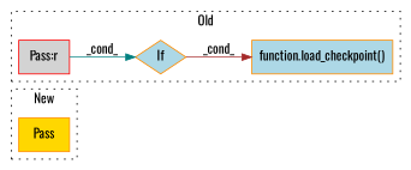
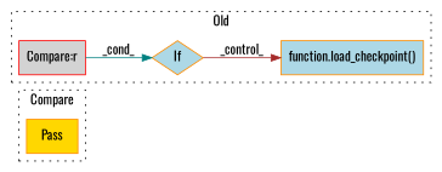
  digraph {
    fontname=Oswald
    rankdir=LR
    node [color=darkorange fillcolor=lightblue fontname=Oswald shape=box style=filled]
    edge [fontname=Oswald]
    n1 [a=62 fillcolor=gold l=4 label=Pass s=1492]
    n2 [a=75 l="16,15" label="function.load_checkpoint()" s="1979,2023"]
    n3 [a=96 l=3 label=If s=1928 shape=diamond]
-   n4 [a=40 color=red fillcolor=lightgrey l=34 label="Pass:r" s=1931]
+   n4 [a=40 color=red fillcolor=lightgrey l=34 label="Compare:r" s=1931]
    subgraph cluster_1 {
-     label=New
+     label=Compare
      style=dotted
      n1
    }
    subgraph cluster_2 {
      label=Old
      style=dotted
      n2
      n3
      n4
    }
-   n3 -> n2 [color=brown label=_cond_]
+   n3 -> n2 [color=brown label=_control_]
    n4 -> n3 [color=teal label=_cond_]
  }
